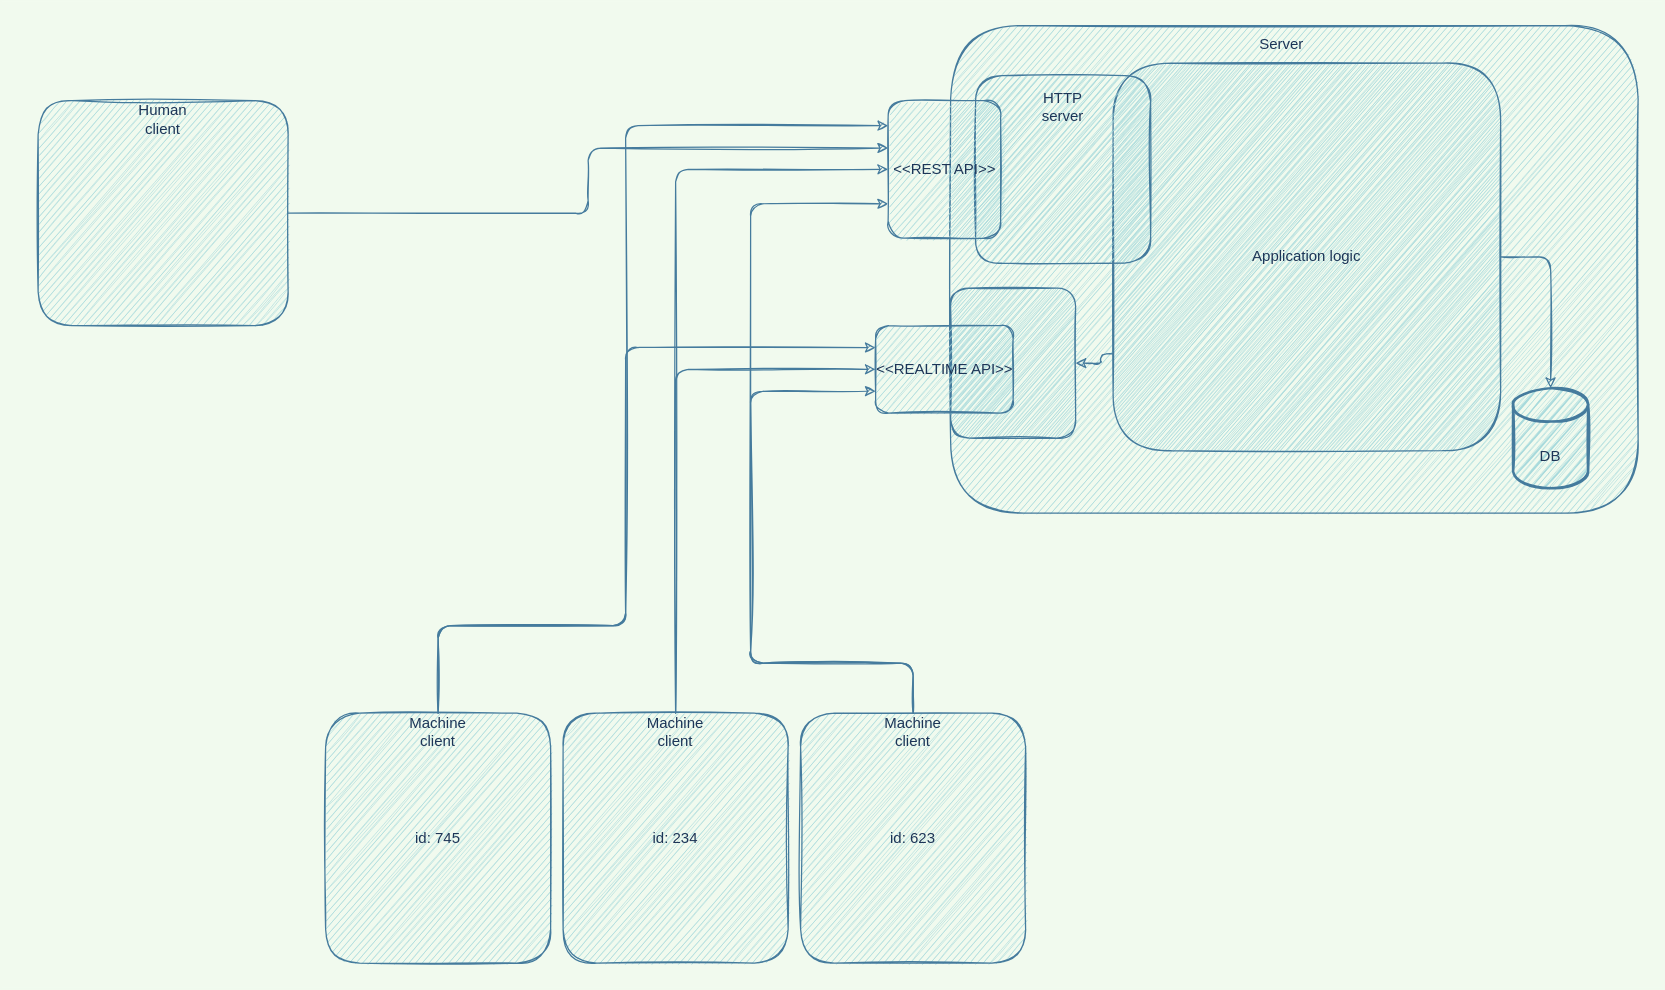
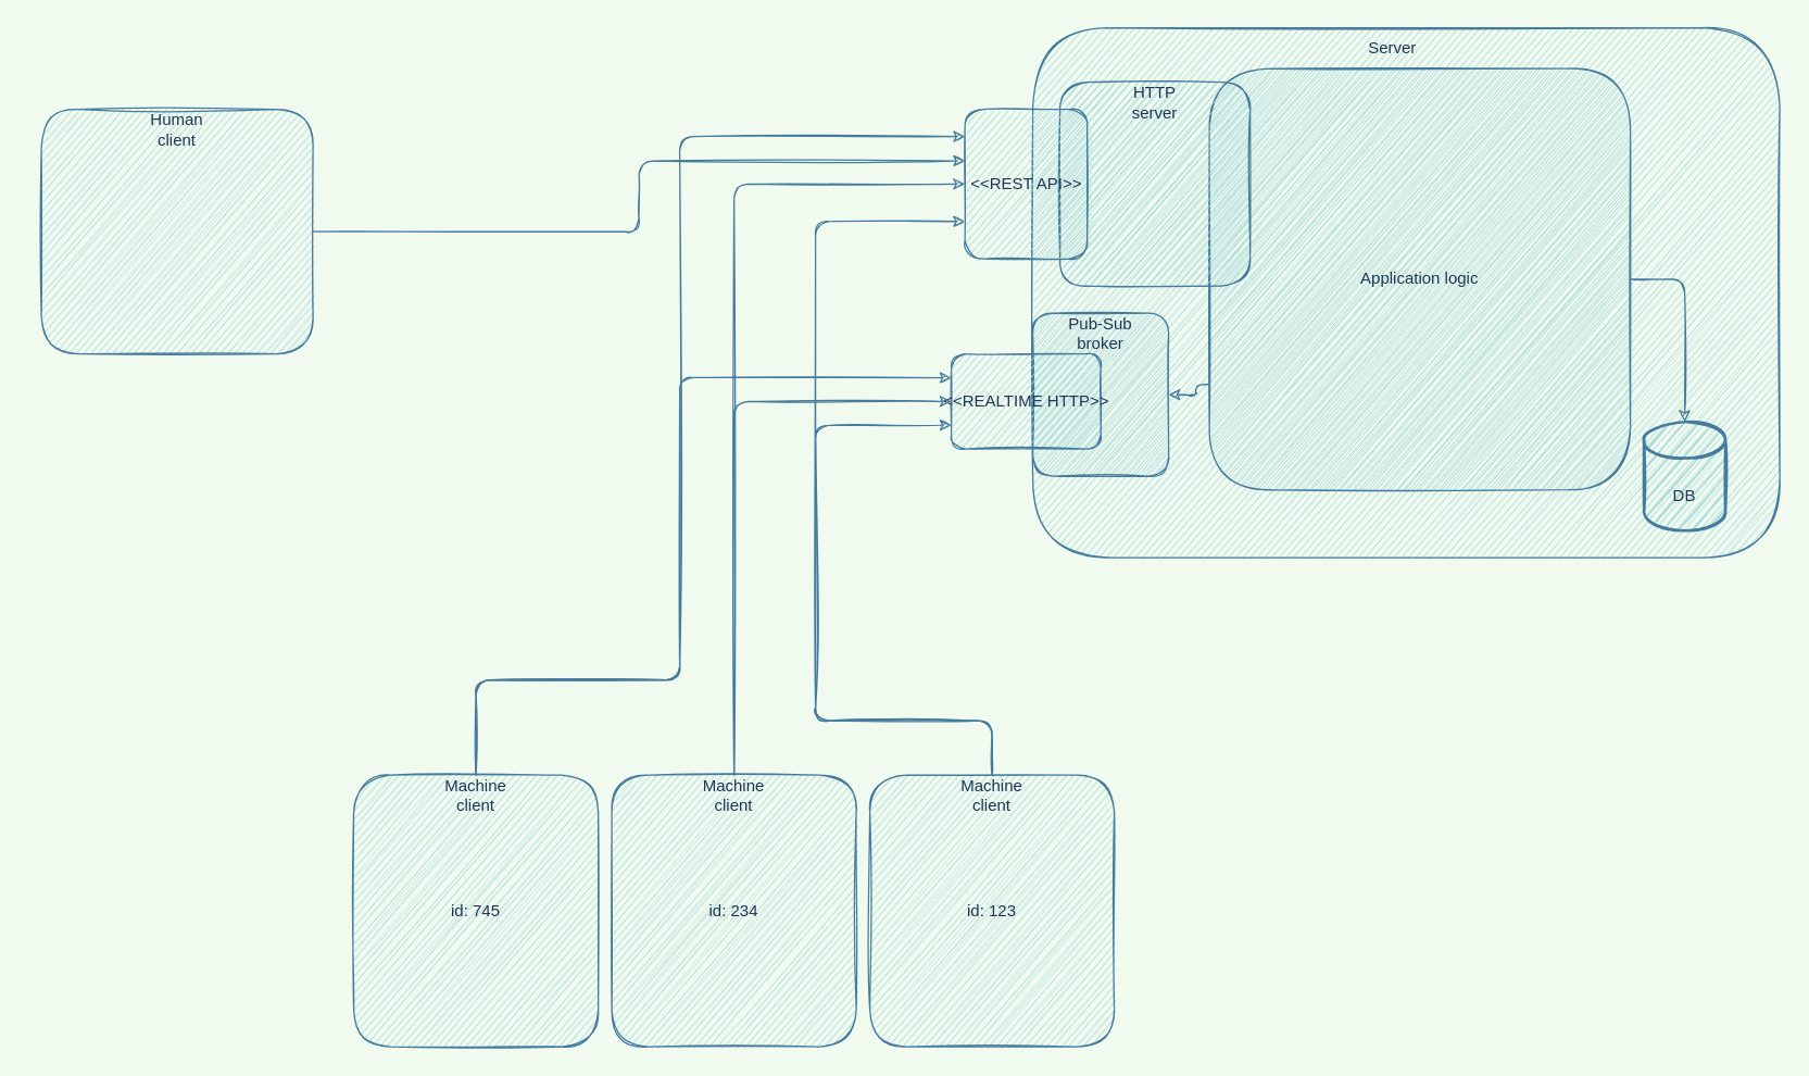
  <mxCell id="0" />
  <mxCell id="1" parent="0" />
  <mxCell id="2" value="" style="group;fontColor=#1D3557;rounded=1;sketch=1;" vertex="1" connectable="0" parent="1"><mxGeometry x="750" y="20" width="550" height="390" as="geometry" /></mxCell>
  <mxCell id="3" value="" style="rounded=1;whiteSpace=wrap;html=1;align=center;fillColor=#A8DADC;strokeColor=#457B9D;fontColor=#1D3557;sketch=1;" vertex="1" parent="2"><mxGeometry x="10" width="550" height="390" as="geometry" /></mxCell>
  <mxCell id="4" value="Server" style="text;html=1;strokeColor=none;fillColor=none;align=center;verticalAlign=middle;whiteSpace=wrap;rounded=1;fontColor=#1D3557;sketch=1;" vertex="1" parent="2"><mxGeometry x="245" width="60" height="30" as="geometry" /></mxCell>
  <mxCell id="5" value="Application logic" style="rounded=1;whiteSpace=wrap;html=1;fillColor=#A8DADC;strokeColor=#457B9D;fontColor=#1D3557;sketch=1;" vertex="1" parent="2"><mxGeometry x="140" y="30" width="310" height="310" as="geometry" /></mxCell>
  <mxCell id="6" value="" style="group;fontColor=#1D3557;rounded=1;sketch=1;" vertex="1" connectable="0" parent="2"><mxGeometry x="30" y="40" width="140" height="150" as="geometry" /></mxCell>
  <mxCell id="7" value="" style="rounded=1;whiteSpace=wrap;html=1;fillColor=#A8DADC;strokeColor=#457B9D;fontColor=#1D3557;sketch=1;" vertex="1" parent="6"><mxGeometry width="140" height="150" as="geometry" /></mxCell>
- <mxCell id="8" value="HTTP server" style="text;html=1;strokeColor=none;fillColor=none;align=center;verticalAlign=middle;whiteSpace=wrap;rounded=1;fontColor=#1D3557;sketch=1;" vertex="1" parent="6"><mxGeometry x="40" y="10" width="60" height="30" as="geometry" /></mxCell>
+ <mxCell id="8" value="HTTP server" style="text;html=1;strokeColor=none;fillColor=none;align=center;verticalAlign=middle;whiteSpace=wrap;rounded=1;fontColor=#1D3557;sketch=1;" vertex="1" parent="6"><mxGeometry x="40" width="60" height="30" as="geometry" /></mxCell>
  <mxCell id="9" value="" style="group;fontColor=#1D3557;rounded=1;sketch=1;" vertex="1" connectable="0" parent="2"><mxGeometry x="10" y="210" width="100" height="120" as="geometry" /></mxCell>
  <mxCell id="10" value="" style="rounded=1;whiteSpace=wrap;html=1;fillColor=#A8DADC;strokeColor=#457B9D;fontColor=#1D3557;sketch=1;" vertex="1" parent="9"><mxGeometry width="100" height="120" as="geometry" /></mxCell>
+ <mxCell id="11" value="Pub-Sub broker" style="text;html=1;strokeColor=none;fillColor=none;align=center;verticalAlign=middle;whiteSpace=wrap;rounded=1;fontColor=#1D3557;sketch=1;" vertex="1" parent="9"><mxGeometry x="25" width="50" height="30" as="geometry" /></mxCell>
  <mxCell id="12" style="edgeStyle=orthogonalEdgeStyle;rounded=1;orthogonalLoop=1;jettySize=auto;html=1;exitX=0;exitY=0.75;exitDx=0;exitDy=0;labelBackgroundColor=#F1FAEE;strokeColor=#457B9D;fontColor=#1D3557;sketch=1;" edge="1" parent="2" source="5" target="10"><mxGeometry relative="1" as="geometry"><Array as="points"><mxPoint x="130" y="263" /><mxPoint x="130" y="270" /></Array></mxGeometry></mxCell>
  <mxCell id="13" value="" style="group;fontColor=#1D3557;rounded=1;sketch=1;" vertex="1" connectable="0" parent="1"><mxGeometry x="260" y="570" width="180" height="200" as="geometry" /></mxCell>
  <mxCell id="14" value="id: 745" style="rounded=1;whiteSpace=wrap;html=1;fillColor=#A8DADC;strokeColor=#457B9D;fontColor=#1D3557;sketch=1;" vertex="1" parent="13"><mxGeometry width="180" height="200" as="geometry" /></mxCell>
  <mxCell id="15" value="Machine client" style="text;html=1;strokeColor=none;fillColor=none;align=center;verticalAlign=middle;whiteSpace=wrap;rounded=1;fontColor=#1D3557;sketch=1;" vertex="1" parent="13"><mxGeometry x="60" width="60" height="30" as="geometry" /></mxCell>
  <mxCell id="16" value="" style="group;fontColor=#1D3557;rounded=1;sketch=1;" vertex="1" connectable="0" parent="1"><mxGeometry x="1210" y="310" width="60" height="80" as="geometry" /></mxCell>
  <mxCell id="17" value="" style="strokeWidth=2;html=1;shape=mxgraph.flowchart.database;whiteSpace=wrap;fillColor=#A8DADC;strokeColor=#457B9D;fontColor=#1D3557;rounded=1;sketch=1;" vertex="1" parent="16"><mxGeometry width="60" height="80" as="geometry" /></mxCell>
  <mxCell id="18" value="DB" style="text;html=1;strokeColor=none;fillColor=none;align=center;verticalAlign=middle;whiteSpace=wrap;rounded=1;fontColor=#1D3557;sketch=1;" vertex="1" parent="16"><mxGeometry y="40" width="60" height="30" as="geometry" /></mxCell>
- <mxCell id="19" value="&amp;lt;&amp;lt;REALTIME API&amp;gt;&amp;gt;" style="html=1;fillColor=#A8DADC;strokeColor=#457B9D;fontColor=#1D3557;rounded=1;sketch=1;" vertex="1" parent="1"><mxGeometry x="700" y="260" width="110" height="70" as="geometry" /></mxCell>
+ <mxCell id="19" value="&amp;lt;&amp;lt;REALTIME HTTP&amp;gt;&amp;gt;" style="html=1;fillColor=#A8DADC;strokeColor=#457B9D;fontColor=#1D3557;rounded=1;sketch=1;" vertex="1" parent="1"><mxGeometry x="700" y="260" width="110" height="70" as="geometry" /></mxCell>
  <mxCell id="20" value="&amp;lt;&amp;lt;REST API&amp;gt;&amp;gt;" style="html=1;fillColor=#A8DADC;strokeColor=#457B9D;fontColor=#1D3557;rounded=1;sketch=1;" vertex="1" parent="1"><mxGeometry x="710" y="80" width="90" height="110" as="geometry" /></mxCell>
  <mxCell id="21" style="edgeStyle=orthogonalEdgeStyle;rounded=1;orthogonalLoop=1;jettySize=auto;html=1;exitX=1;exitY=0.5;exitDx=0;exitDy=0;entryX=0.5;entryY=0;entryDx=0;entryDy=0;entryPerimeter=0;labelBackgroundColor=#F1FAEE;strokeColor=#457B9D;fontColor=#1D3557;sketch=1;" edge="1" parent="1" source="5" target="17"><mxGeometry relative="1" as="geometry" /></mxCell>
  <mxCell id="22" value="" style="group;fontColor=#1D3557;rounded=1;sketch=1;" vertex="1" connectable="0" parent="1"><mxGeometry x="450" y="570" width="180" height="200" as="geometry" /></mxCell>
  <mxCell id="23" value="id: 234" style="rounded=1;whiteSpace=wrap;html=1;fillColor=#A8DADC;strokeColor=#457B9D;fontColor=#1D3557;sketch=1;" vertex="1" parent="22"><mxGeometry width="180" height="200" as="geometry" /></mxCell>
  <mxCell id="24" value="Machine client" style="text;html=1;strokeColor=none;fillColor=none;align=center;verticalAlign=middle;whiteSpace=wrap;rounded=1;fontColor=#1D3557;sketch=1;" vertex="1" parent="22"><mxGeometry x="60" width="60" height="30" as="geometry" /></mxCell>
  <mxCell id="25" value="" style="group;fontColor=#1D3557;rounded=1;sketch=1;" vertex="1" connectable="0" parent="1"><mxGeometry x="640" y="570" width="180" height="200" as="geometry" /></mxCell>
- <mxCell id="26" value="id: 623" style="rounded=1;whiteSpace=wrap;html=1;fillColor=#A8DADC;strokeColor=#457B9D;fontColor=#1D3557;sketch=1;" vertex="1" parent="25"><mxGeometry width="180" height="200" as="geometry" /></mxCell>
+ <mxCell id="26" value="id: 123" style="rounded=1;whiteSpace=wrap;html=1;fillColor=#A8DADC;strokeColor=#457B9D;fontColor=#1D3557;sketch=1;" vertex="1" parent="25"><mxGeometry width="180" height="200" as="geometry" /></mxCell>
  <mxCell id="27" value="Machine client" style="text;html=1;strokeColor=none;fillColor=none;align=center;verticalAlign=middle;whiteSpace=wrap;rounded=1;fontColor=#1D3557;sketch=1;" vertex="1" parent="25"><mxGeometry x="60" width="60" height="30" as="geometry" /></mxCell>
  <mxCell id="28" style="edgeStyle=orthogonalEdgeStyle;rounded=1;orthogonalLoop=1;jettySize=auto;html=1;entryX=0;entryY=0.5;entryDx=0;entryDy=0;labelBackgroundColor=#F1FAEE;strokeColor=#457B9D;fontColor=#1D3557;sketch=1;exitX=0.5;exitY=0;exitDx=0;exitDy=0;" edge="1" parent="1" source="24" target="19"><mxGeometry relative="1" as="geometry"><Array as="points"><mxPoint x="540" y="295" /></Array></mxGeometry></mxCell>
  <mxCell id="29" style="edgeStyle=orthogonalEdgeStyle;rounded=1;orthogonalLoop=1;jettySize=auto;html=1;entryX=0;entryY=0.182;entryDx=0;entryDy=0;entryPerimeter=0;labelBackgroundColor=#F1FAEE;strokeColor=#457B9D;fontColor=#1D3557;sketch=1;exitX=0.5;exitY=0;exitDx=0;exitDy=0;" edge="1" parent="1" source="15" target="20"><mxGeometry relative="1" as="geometry"><Array as="points"><mxPoint x="350" y="500" /><mxPoint x="500" y="500" /><mxPoint x="500" y="100" /></Array></mxGeometry></mxCell>
  <mxCell id="30" style="edgeStyle=orthogonalEdgeStyle;rounded=1;orthogonalLoop=1;jettySize=auto;html=1;entryX=0;entryY=0.5;entryDx=0;entryDy=0;labelBackgroundColor=#F1FAEE;strokeColor=#457B9D;fontColor=#1D3557;sketch=1;exitX=0.5;exitY=0;exitDx=0;exitDy=0;" edge="1" parent="1" source="24" target="20"><mxGeometry relative="1" as="geometry"><Array as="points"><mxPoint x="540" y="135" /></Array></mxGeometry></mxCell>
  <mxCell id="31" style="edgeStyle=orthogonalEdgeStyle;rounded=1;orthogonalLoop=1;jettySize=auto;html=1;entryX=0;entryY=0.75;entryDx=0;entryDy=0;labelBackgroundColor=#F1FAEE;strokeColor=#457B9D;fontColor=#1D3557;sketch=1;exitX=0.5;exitY=0;exitDx=0;exitDy=0;" edge="1" parent="1" source="27" target="20"><mxGeometry relative="1" as="geometry"><Array as="points"><mxPoint x="730" y="530" /><mxPoint x="600" y="530" /><mxPoint x="600" y="163" /></Array></mxGeometry></mxCell>
  <mxCell id="32" style="edgeStyle=orthogonalEdgeStyle;rounded=1;orthogonalLoop=1;jettySize=auto;html=1;entryX=0;entryY=0.25;entryDx=0;entryDy=0;labelBackgroundColor=#F1FAEE;strokeColor=#457B9D;fontColor=#1D3557;sketch=1;exitX=0.5;exitY=0;exitDx=0;exitDy=0;" edge="1" parent="1" source="15" target="19"><mxGeometry relative="1" as="geometry"><Array as="points"><mxPoint x="500" y="500" /><mxPoint x="500" y="278" /></Array></mxGeometry></mxCell>
  <mxCell id="33" style="edgeStyle=orthogonalEdgeStyle;rounded=1;orthogonalLoop=1;jettySize=auto;html=1;entryX=0;entryY=0.75;entryDx=0;entryDy=0;labelBackgroundColor=#F1FAEE;strokeColor=#457B9D;fontColor=#1D3557;sketch=1;exitX=0.5;exitY=0;exitDx=0;exitDy=0;" edge="1" parent="1" source="27" target="19"><mxGeometry relative="1" as="geometry"><Array as="points"><mxPoint x="730" y="530" /><mxPoint x="600" y="530" /><mxPoint x="600" y="313" /></Array></mxGeometry></mxCell>
  <mxCell id="34" value="" style="group;fontColor=#1D3557;rounded=1;sketch=1;" vertex="1" connectable="0" parent="1"><mxGeometry x="20" y="90" width="200" height="260" as="geometry" /></mxCell>
  <mxCell id="35" value="" style="group;fontColor=#1D3557;rounded=1;sketch=1;" vertex="1" connectable="0" parent="34"><mxGeometry x="10" y="-10" width="200" height="180" as="geometry" /></mxCell>
  <mxCell id="36" value="" style="rounded=1;whiteSpace=wrap;html=1;fillColor=#A8DADC;strokeColor=#457B9D;fontColor=#1D3557;sketch=1;" vertex="1" parent="35"><mxGeometry width="200" height="180" as="geometry" /></mxCell>
  <mxCell id="37" value="Human client" style="text;html=1;strokeColor=none;fillColor=none;align=center;verticalAlign=middle;whiteSpace=wrap;rounded=1;fontColor=#1D3557;sketch=1;" vertex="1" parent="35"><mxGeometry x="70" width="60" height="30" as="geometry" /></mxCell>
  <mxCell id="38" style="edgeStyle=orthogonalEdgeStyle;rounded=1;orthogonalLoop=1;jettySize=auto;html=1;entryX=0;entryY=0.345;entryDx=0;entryDy=0;entryPerimeter=0;labelBackgroundColor=#F1FAEE;strokeColor=#457B9D;fontColor=#1D3557;sketch=1;" edge="1" parent="1" source="36" target="20"><mxGeometry relative="1" as="geometry" /></mxCell>
